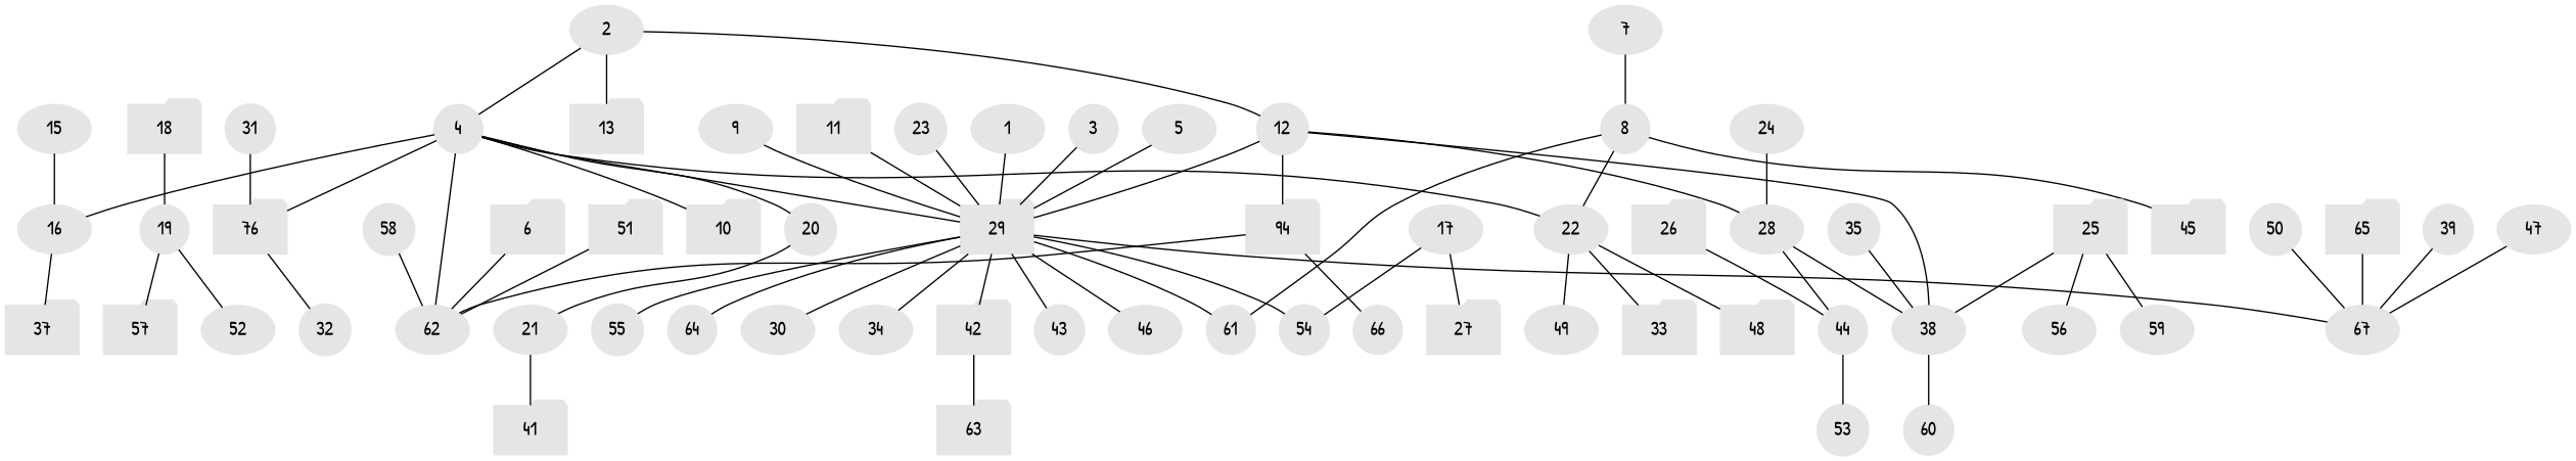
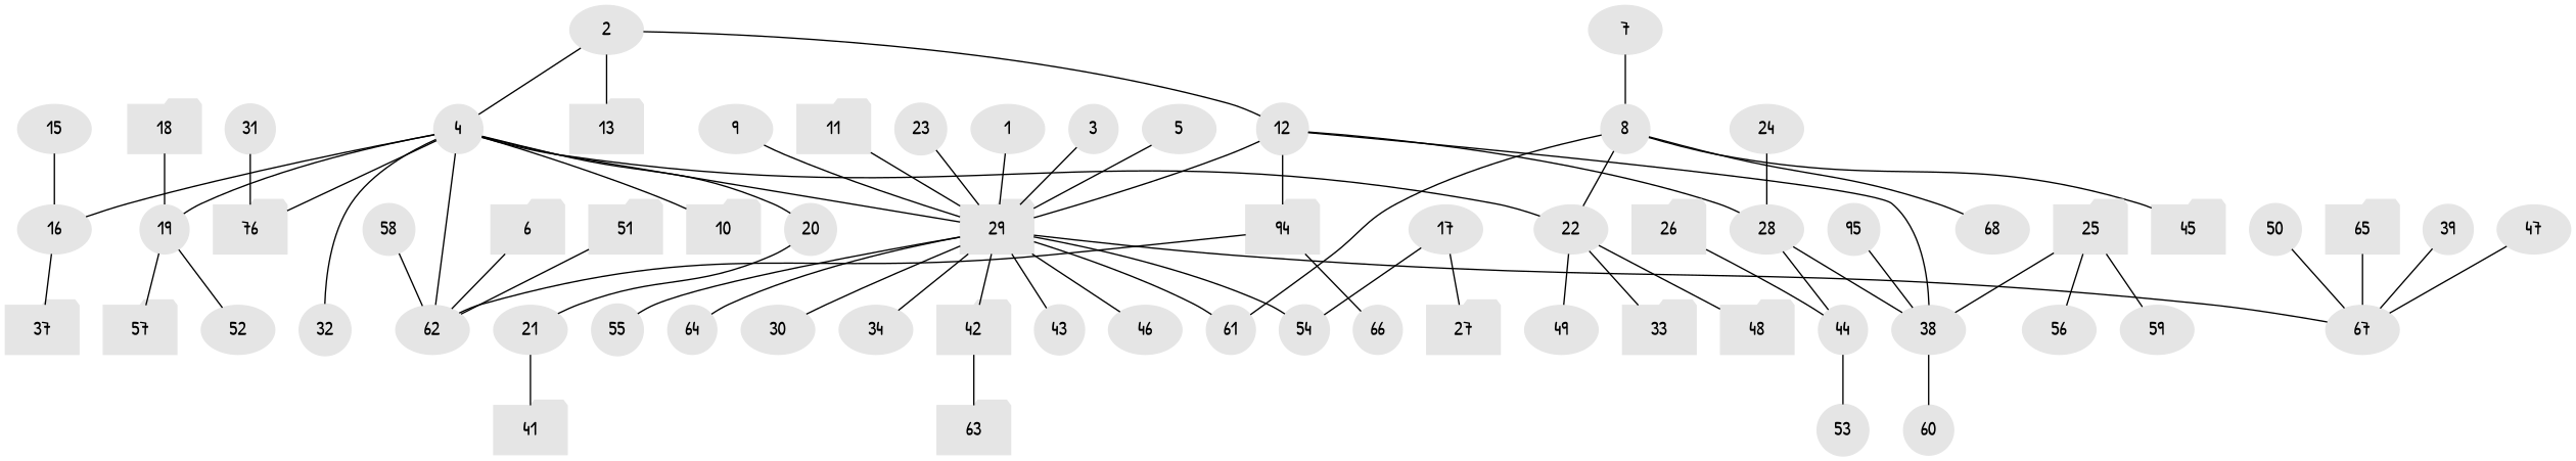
  graph {
    fontname="Patrick Hand"
    node [color=gray90 fontname="Patrick Hand" shape=ellipse style=filled]
    edge [fontname="Patrick Hand" weight=1.0]
    29 [shape=folder]
    1
    61 [shape=circle]
    54 [shape=circle]
    30
    34
    42 [shape=folder]
    43 [shape=circle]
    46
    55 [shape=circle]
    64 [shape=circle]
    67
    4 [shape=circle]
    2
    12 [shape=circle]
    13 [shape=folder]
    10 [shape=folder]
    16
    19 [shape=circle]
    20 [shape=circle]
    22
    32 [shape=circle]
    n23 [label=76 shape=folder]
    62
    n25 [label=94 shape=folder]
    28
    38
    3 [shape=circle]
    37 [shape=folder]
    52
    57 [shape=folder]
    21
    33 [shape=folder]
    48 [shape=folder]
    49
    5
    6 [shape=folder]
    8 [shape=circle]
    7
    45 [shape=folder]
+   68
    9
    11 [shape=folder]
    66 [shape=circle]
    44 [shape=circle]
    60 [shape=circle]
    15
    27 [shape=folder]
    17
    18 [shape=folder]
    41 [shape=folder]
    23 [shape=circle]
    24
    25 [shape=folder]
    56
    59
    26 [shape=folder]
    53 [shape=circle]
    63 [shape=folder]
    31 [shape=circle]
-   35 [shape=circle]
+   35 [shape=circle label=95]
    39 [shape=circle]
    47
    50 [shape=circle]
    51 [shape=folder]
    58 [shape=circle]
    65 [shape=folder]
    29 -- 61
    29 -- 54
    29 -- 30
    29 -- 34
    29 -- 42
    29 -- 43
    29 -- 46
    29 -- 55
    29 -- 64
    29 -- 67
    1 -- 29
    42 -- 63
    4 -- 29
    4 -- 10
    4 -- 16
+   4 -- 19
    4 -- 20
    4 -- 22
-   n23 -- 32
+   4 -- 32
    4 -- n23
    4 -- 62
    2 -- 4
    2 -- 12
    2 -- 13
    12 -- 29
    12 -- n25
    12 -- 28
    12 -- 38
    16 -- 37
    19 -- 52
    19 -- 57
    20 -- 21
    22 -- 33
    22 -- 48
    22 -- 49
    n25 -- 62
    n25 -- 66
    28 -- 38
    28 -- 44
    38 -- 60
    3 -- 29
    21 -- 41
    5 -- 29
    6 -- 62
    8 -- 61
    8 -- 22
    8 -- 45
+   8 -- 68
    7 -- 8
    9 -- 29
    11 -- 29
    44 -- 53
    15 -- 16
    17 -- 54
    17 -- 27
    18 -- 19
    23 -- 29
    24 -- 28
    25 -- 38
    25 -- 56
    25 -- 59
    26 -- 44
    31 -- n23
    35 -- 38
    39 -- 67
    47 -- 67
    50 -- 67
    51 -- 62
    58 -- 62
    65 -- 67
  }
